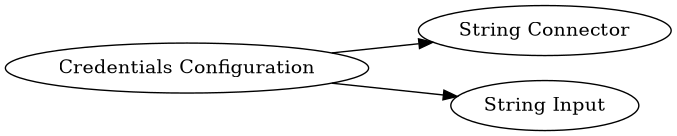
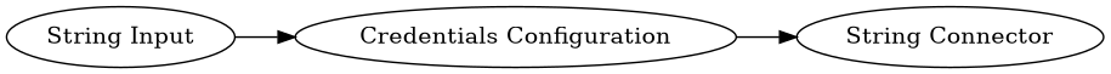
  digraph {
    rankdir=LR
    n1 [label="Credentials Configuration"]
    n2 [label="String Connector"]
    n3 [label="String Input"]
    n1 -> n2
-   n1 -> n3
+   n3 -> n1
  }
